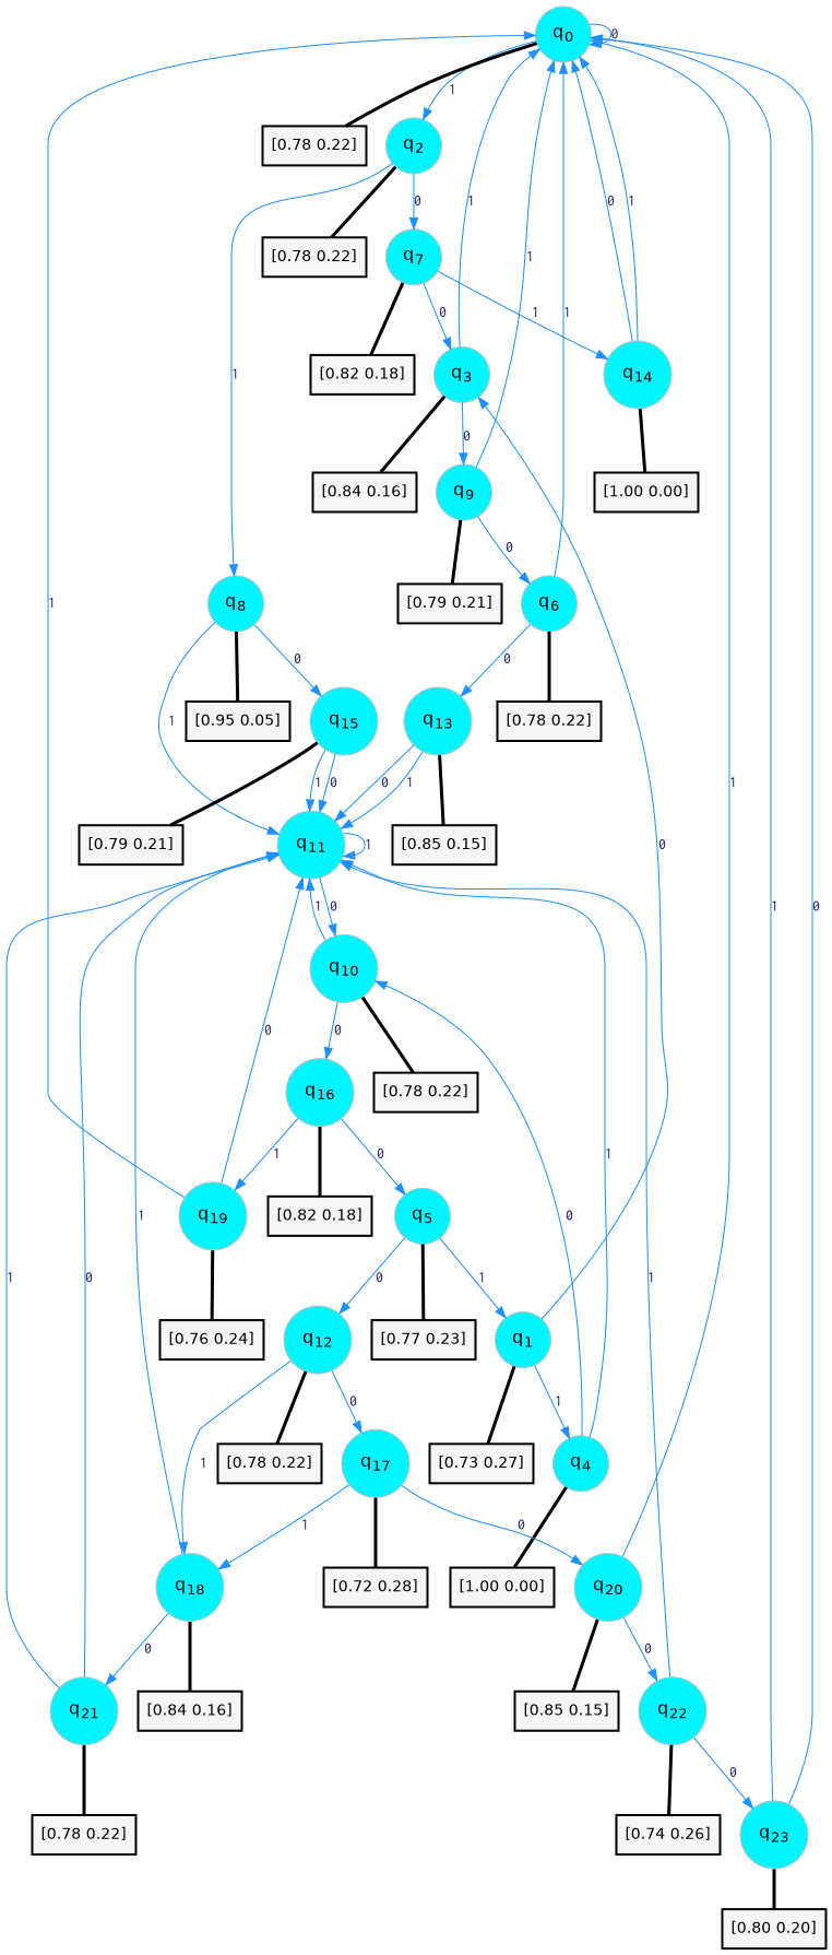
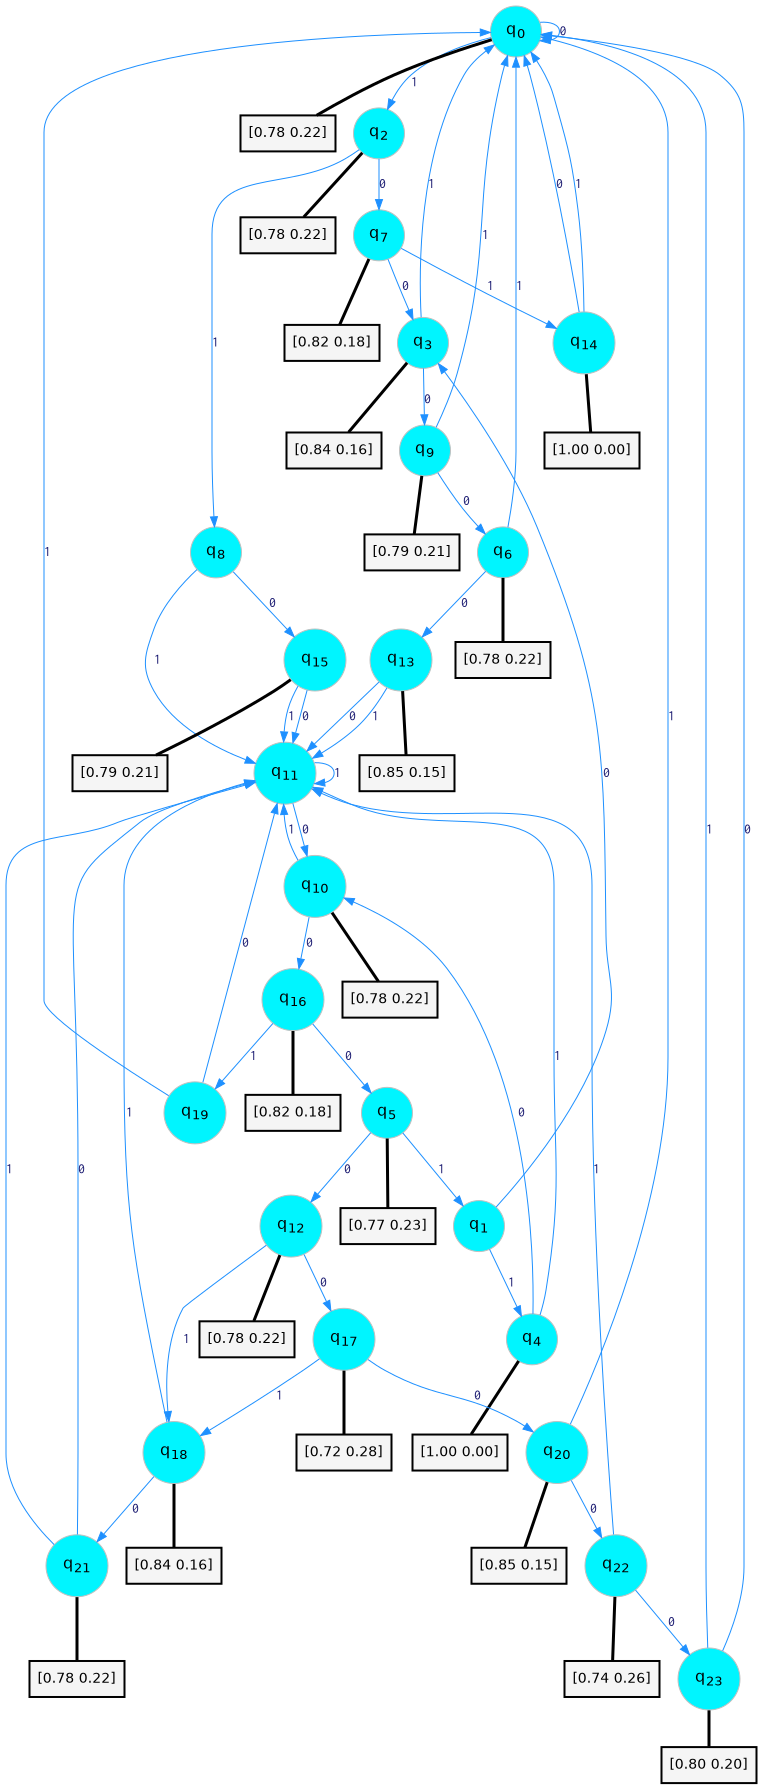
  digraph {
    rankdir=TD
    node [color=gray fillcolor=turquoise1 fontcolor=black fontname=Helvetica fontsize=16 fontweight=bold shape=circle style=filled]
    edge [arrowsize=1 color=dodgerblue1 fontcolor=midnightblue fontname=courier fontweight=bold penwidth=1 style=solid weight=20]
    n1 [label=<q<SUB>0</SUB>>]
    n2 [label=<q<SUB>2</SUB>>]
    n3 [color=black fillcolor=whitesmoke fontsize=14 label="[0.78 0.22]" penwidth=2 shape=box]
    n4 [label=<q<SUB>7</SUB>>]
    n5 [label=<q<SUB>8</SUB>>]
    n6 [color=black fillcolor=whitesmoke fontsize=14 label="[0.78 0.22]" penwidth=2 shape=box]
    n7 [label=<q<SUB>1</SUB>>]
    n8 [label=<q<SUB>3</SUB>>]
    n9 [label=<q<SUB>4</SUB>>]
-   n10 [color=black fillcolor=whitesmoke fontsize=14 label="[0.73 0.27]" penwidth=2 shape=box]
    n11 [label=<q<SUB>9</SUB>>]
    n12 [color=black fillcolor=whitesmoke fontsize=14 label="[0.84 0.16]" penwidth=2 shape=box]
    n13 [label=<q<SUB>10</SUB>>]
    n14 [label=<q<SUB>11</SUB>>]
    n15 [color=black fillcolor=whitesmoke fontsize=14 label="[1.00 0.00]" penwidth=2 shape=box]
    n16 [label=<q<SUB>14</SUB>>]
    n17 [color=black fillcolor=whitesmoke fontsize=14 label="[0.82 0.18]" penwidth=2 shape=box]
    n18 [label=<q<SUB>15</SUB>>]
-   n19 [color=black fillcolor=whitesmoke fontsize=14 label="[0.95 0.05]" penwidth=2 shape=box]
    n20 [label=<q<SUB>6</SUB>>]
    n21 [color=black fillcolor=whitesmoke fontsize=14 label="[0.79 0.21]" penwidth=2 shape=box]
    n22 [label=<q<SUB>16</SUB>>]
    n23 [color=black fillcolor=whitesmoke fontsize=14 label="[0.78 0.22]" penwidth=2 shape=box]
    n24 [label=<q<SUB>5</SUB>>]
    n25 [label=<q<SUB>12</SUB>>]
    n26 [color=black fillcolor=whitesmoke fontsize=14 label="[0.77 0.23]" penwidth=2 shape=box]
    n27 [label=<q<SUB>17</SUB>>]
    n28 [label=<q<SUB>18</SUB>>]
    n29 [color=black fillcolor=whitesmoke fontsize=14 label="[0.78 0.22]" penwidth=2 shape=box]
    n30 [label=<q<SUB>13</SUB>>]
    n31 [color=black fillcolor=whitesmoke fontsize=14 label="[0.78 0.22]" penwidth=2 shape=box]
    n32 [color=black fillcolor=whitesmoke fontsize=14 label="[0.85 0.15]" penwidth=2 shape=box]
    n33 [color=black fillcolor=whitesmoke fontsize=14 label="[1.00 0.00]" penwidth=2 shape=box]
    n34 [color=black fillcolor=whitesmoke fontsize=14 label="[0.79 0.21]" penwidth=2 shape=box]
    n35 [label=<q<SUB>19</SUB>>]
    n36 [color=black fillcolor=whitesmoke fontsize=14 label="[0.82 0.18]" penwidth=2 shape=box]
    n37 [label=<q<SUB>20</SUB>>]
    n38 [color=black fillcolor=whitesmoke fontsize=14 label="[0.72 0.28]" penwidth=2 shape=box]
    n39 [label=<q<SUB>21</SUB>>]
    n40 [color=black fillcolor=whitesmoke fontsize=14 label="[0.84 0.16]" penwidth=2 shape=box]
-   n41 [color=black fillcolor=whitesmoke fontsize=14 label="[0.76 0.24]" penwidth=2 shape=box]
    n42 [label=<q<SUB>22</SUB>>]
    n43 [color=black fillcolor=whitesmoke fontsize=14 label="[0.85 0.15]" penwidth=2 shape=box]
    n44 [color=black fillcolor=whitesmoke fontsize=14 label="[0.78 0.22]" penwidth=2 shape=box]
    n45 [label=<q<SUB>23</SUB>>]
    n46 [color=black fillcolor=whitesmoke fontsize=14 label="[0.74 0.26]" penwidth=2 shape=box]
    n47 [color=black fillcolor=whitesmoke fontsize=14 label="[0.80 0.20]" penwidth=2 shape=box]
    n1 -> n1 [label=0]
    n1 -> n2 [label=1]
    n1 -> n3 [arrowhead=none color=black penwidth=3]
    n2 -> n4 [label=0]
    n2 -> n5 [label=1]
    n2 -> n6 [arrowhead=none color=black penwidth=3]
    n4 -> n8 [label=0]
    n4 -> n16 [label=1]
    n4 -> n17 [arrowhead=none color=black penwidth=3]
    n5 -> n14 [label=1]
    n5 -> n18 [label=0]
-   n5 -> n19 [arrowhead=none color=black penwidth=3]
    n7 -> n8 [label=0]
    n7 -> n9 [label=1]
-   n7 -> n10 [arrowhead=none color=black penwidth=3]
    n8 -> n1 [label=1]
    n8 -> n11 [label=0]
    n8 -> n12 [arrowhead=none color=black penwidth=3]
    n9 -> n13 [label=0]
    n9 -> n14 [label=1]
    n9 -> n15 [arrowhead=none color=black penwidth=3]
    n11 -> n1 [label=1]
    n11 -> n20 [label=0]
    n11 -> n21 [arrowhead=none color=black penwidth=3]
    n13 -> n14 [label=1]
    n13 -> n22 [label=0]
    n13 -> n23 [arrowhead=none color=black penwidth=3]
    n14 -> n13 [label=0]
    n14 -> n14 [label=1]
    n16 -> n1 [label=0]
    n16 -> n1 [label=1]
    n16 -> n33 [arrowhead=none color=black penwidth=3]
    n18 -> n14 [label=0]
    n18 -> n14 [label=1]
    n18 -> n34 [arrowhead=none color=black penwidth=3]
    n20 -> n1 [label=1]
    n20 -> n30 [label=0]
    n20 -> n31 [arrowhead=none color=black penwidth=3]
    n22 -> n24 [label=0]
    n22 -> n35 [label=1]
    n22 -> n36 [arrowhead=none color=black penwidth=3]
    n24 -> n7 [label=1]
    n24 -> n25 [label=0]
    n24 -> n26 [arrowhead=none color=black penwidth=3]
    n25 -> n27 [label=0]
    n25 -> n28 [label=1]
    n25 -> n29 [arrowhead=none color=black penwidth=3]
    n27 -> n28 [label=1]
    n27 -> n37 [label=0]
    n27 -> n38 [arrowhead=none color=black penwidth=3]
    n28 -> n14 [label=1]
    n28 -> n39 [label=0]
    n28 -> n40 [arrowhead=none color=black penwidth=3]
    n30 -> n14 [label=0]
    n30 -> n14 [label=1]
    n30 -> n32 [arrowhead=none color=black penwidth=3]
    n35 -> n1 [label=1]
    n35 -> n14 [label=0]
-   n35 -> n41 [arrowhead=none color=black penwidth=3]
    n37 -> n1 [label=1]
    n37 -> n42 [label=0]
    n37 -> n43 [arrowhead=none color=black penwidth=3]
    n39 -> n14 [label=0]
    n39 -> n14 [label=1]
    n39 -> n44 [arrowhead=none color=black penwidth=3]
    n42 -> n14 [label=1]
    n42 -> n45 [label=0]
    n42 -> n46 [arrowhead=none color=black penwidth=3]
    n45 -> n1 [label=0]
    n45 -> n1 [label=1]
    n45 -> n47 [arrowhead=none color=black penwidth=3]
  }
